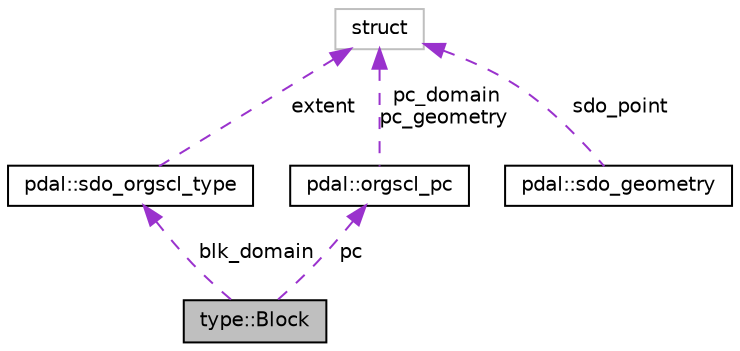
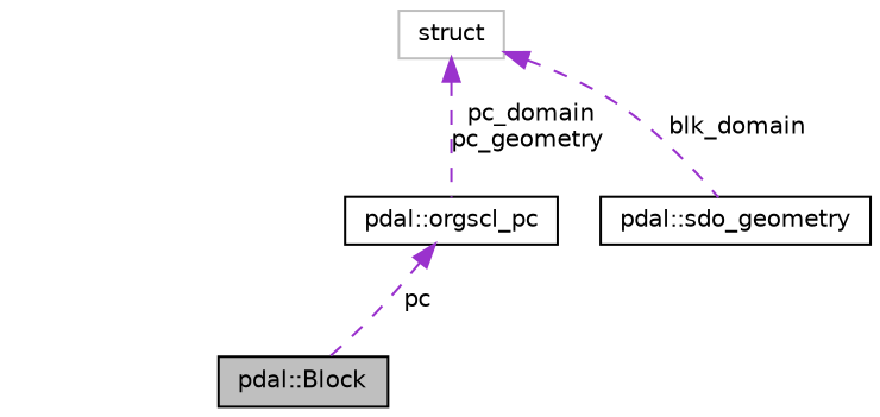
  digraph {
    node [color=black fillcolor=white fontname=Helvetica fontsize=10 shape=record style=filled]
    edge [color=darkorchid3 dir=back fontname=Helvetica fontsize=10 labelfontname=Helvetica labelfontsize=10 style=dashed]
-   n1 [fillcolor=grey75 fontcolor=black height=0.2 label="type::Block" width=0.4]
-   n2 [height=0.2 label="pdal::sdo_orgscl_type" width=0.4]
+   n1 [fillcolor=grey75 fontcolor=black height=0.2 label="pdal::Block" width=0.4]
    n3 [color=grey75 height=0.2 label=struct width=0.4]
    n4 [height=0.2 label="pdal::orgscl_pc" width=0.4]
    n5 [height=0.2 label="pdal::sdo_geometry" width=0.4]
-   n2 -> n1 [label=" blk_domain"]
-   n3 -> n2 [label=" extent"]
    n3 -> n4 [label=" pc_domain\npc_geometry"]
-   n3 -> n5 [label=" sdo_point"]
+   n3 -> n5 [label=" blk_domain"]
    n4 -> n1 [label=" pc"]
  }
